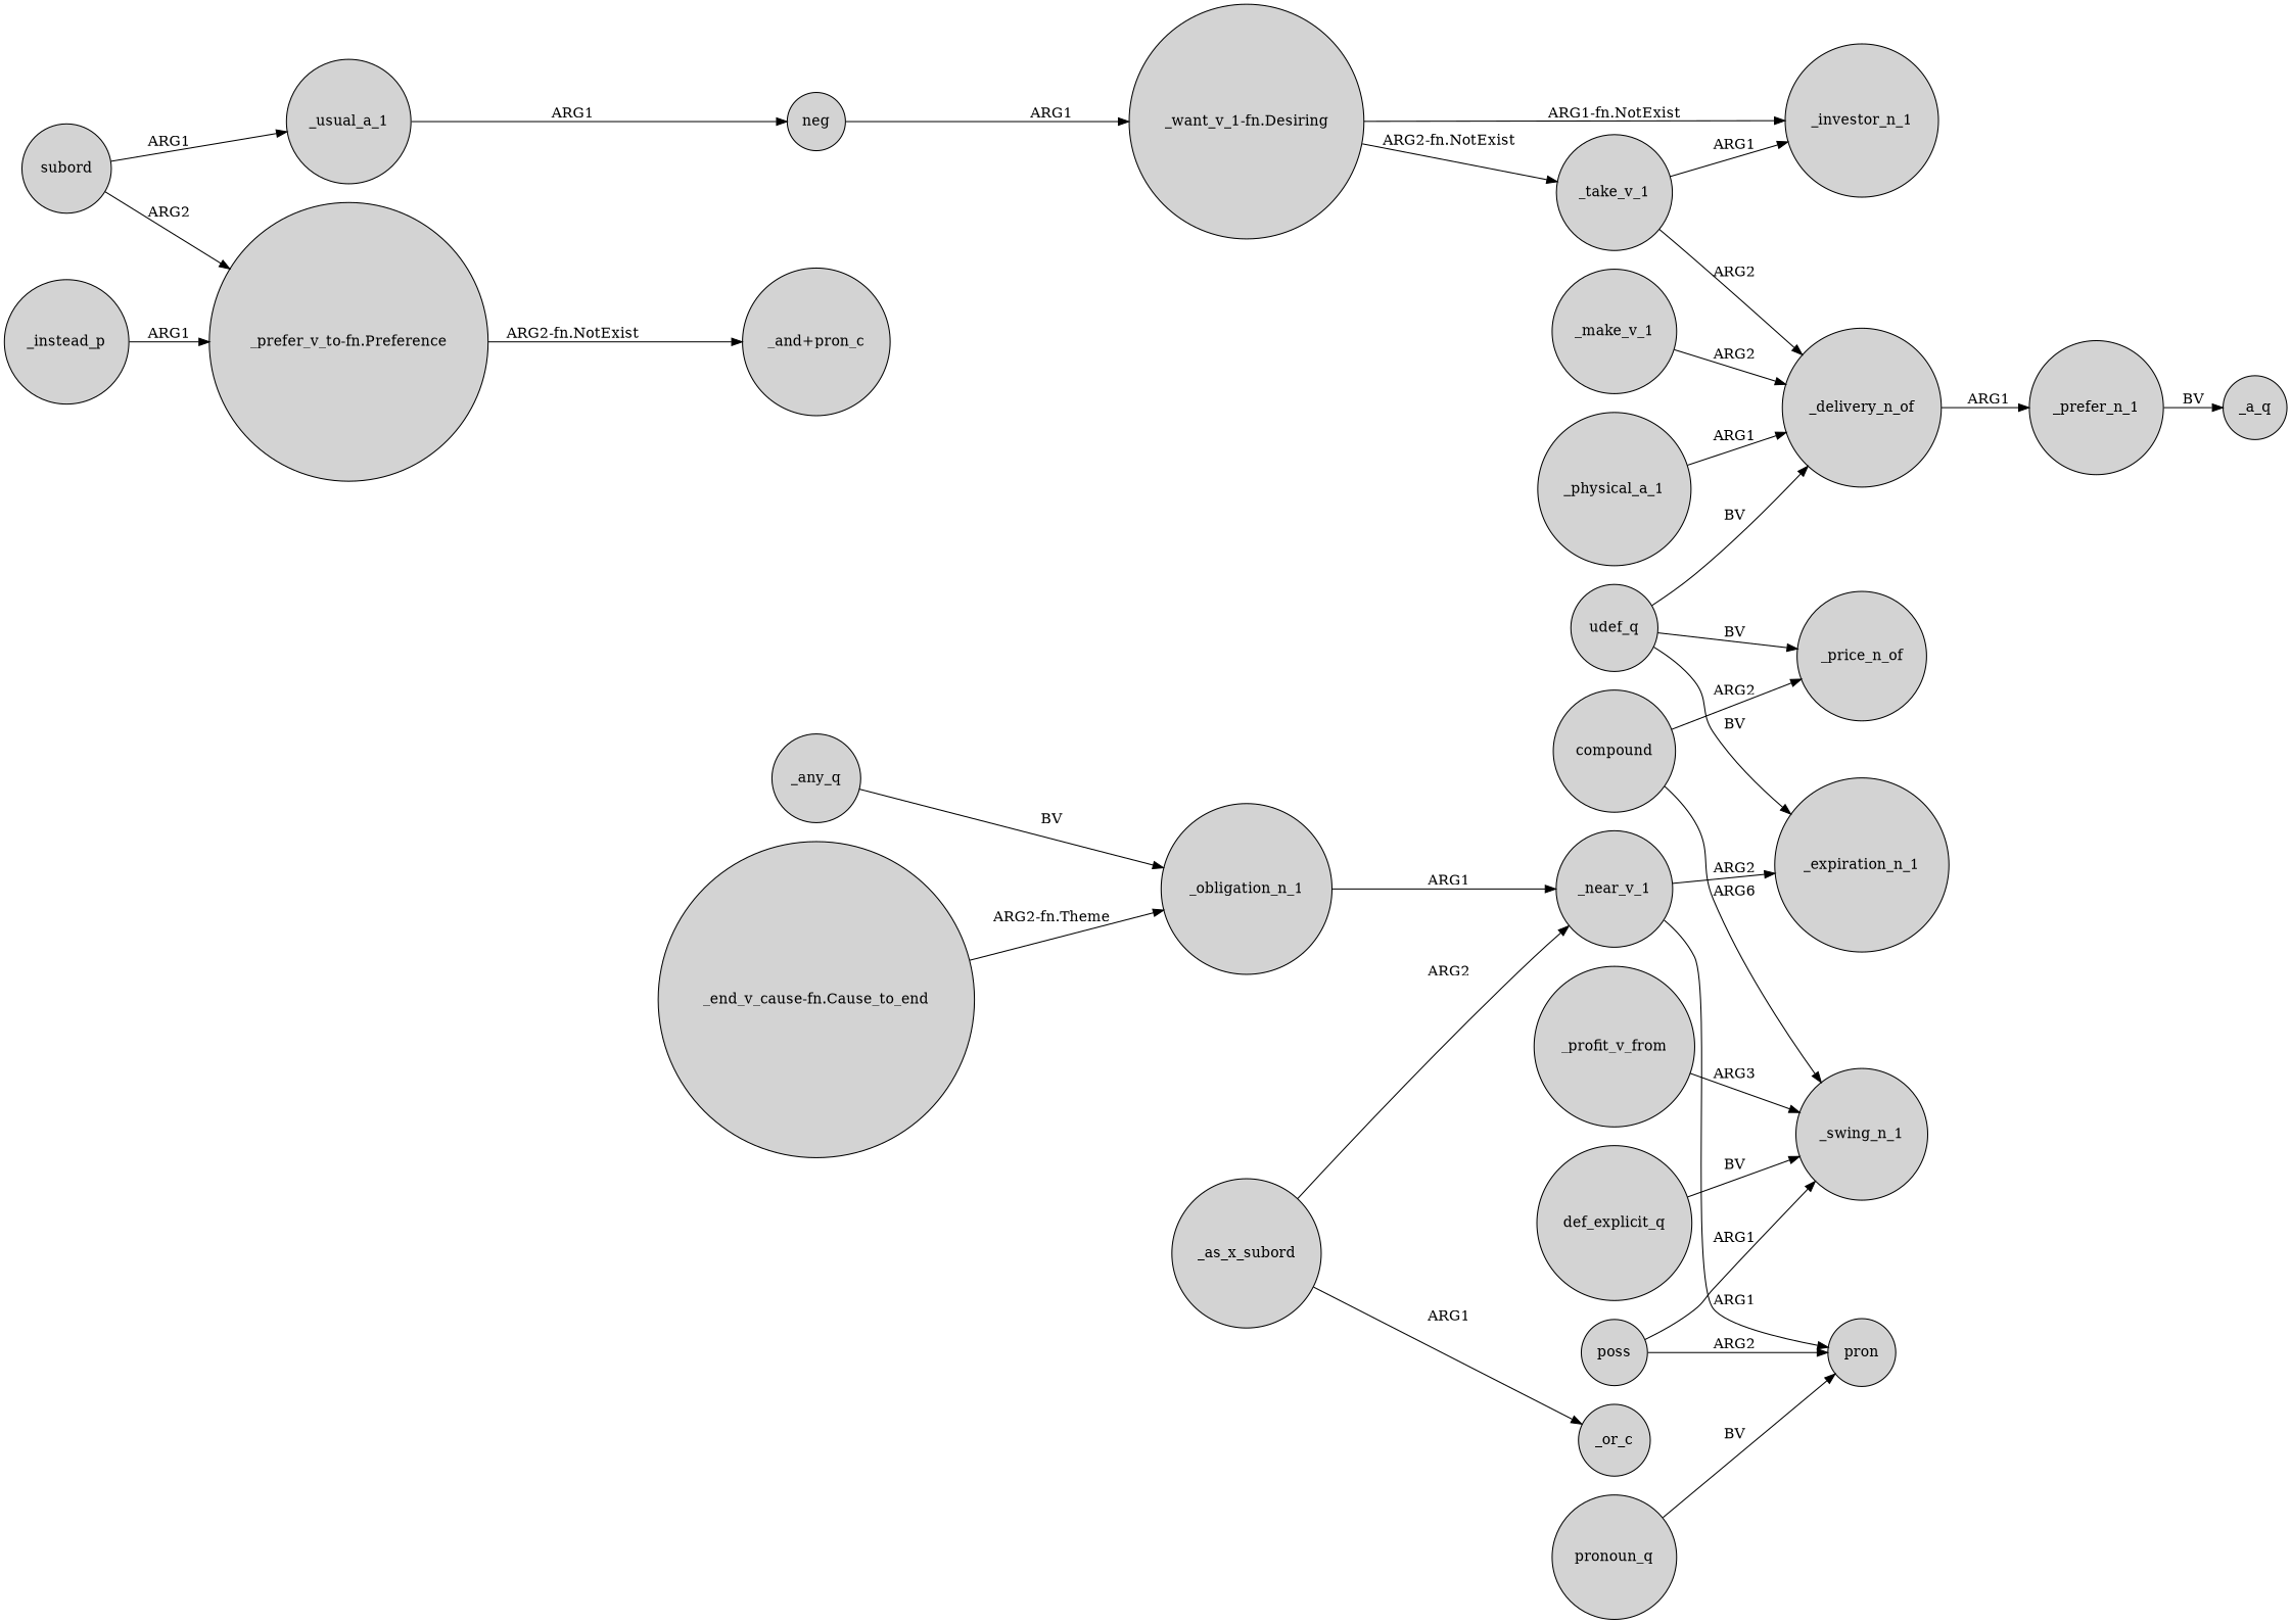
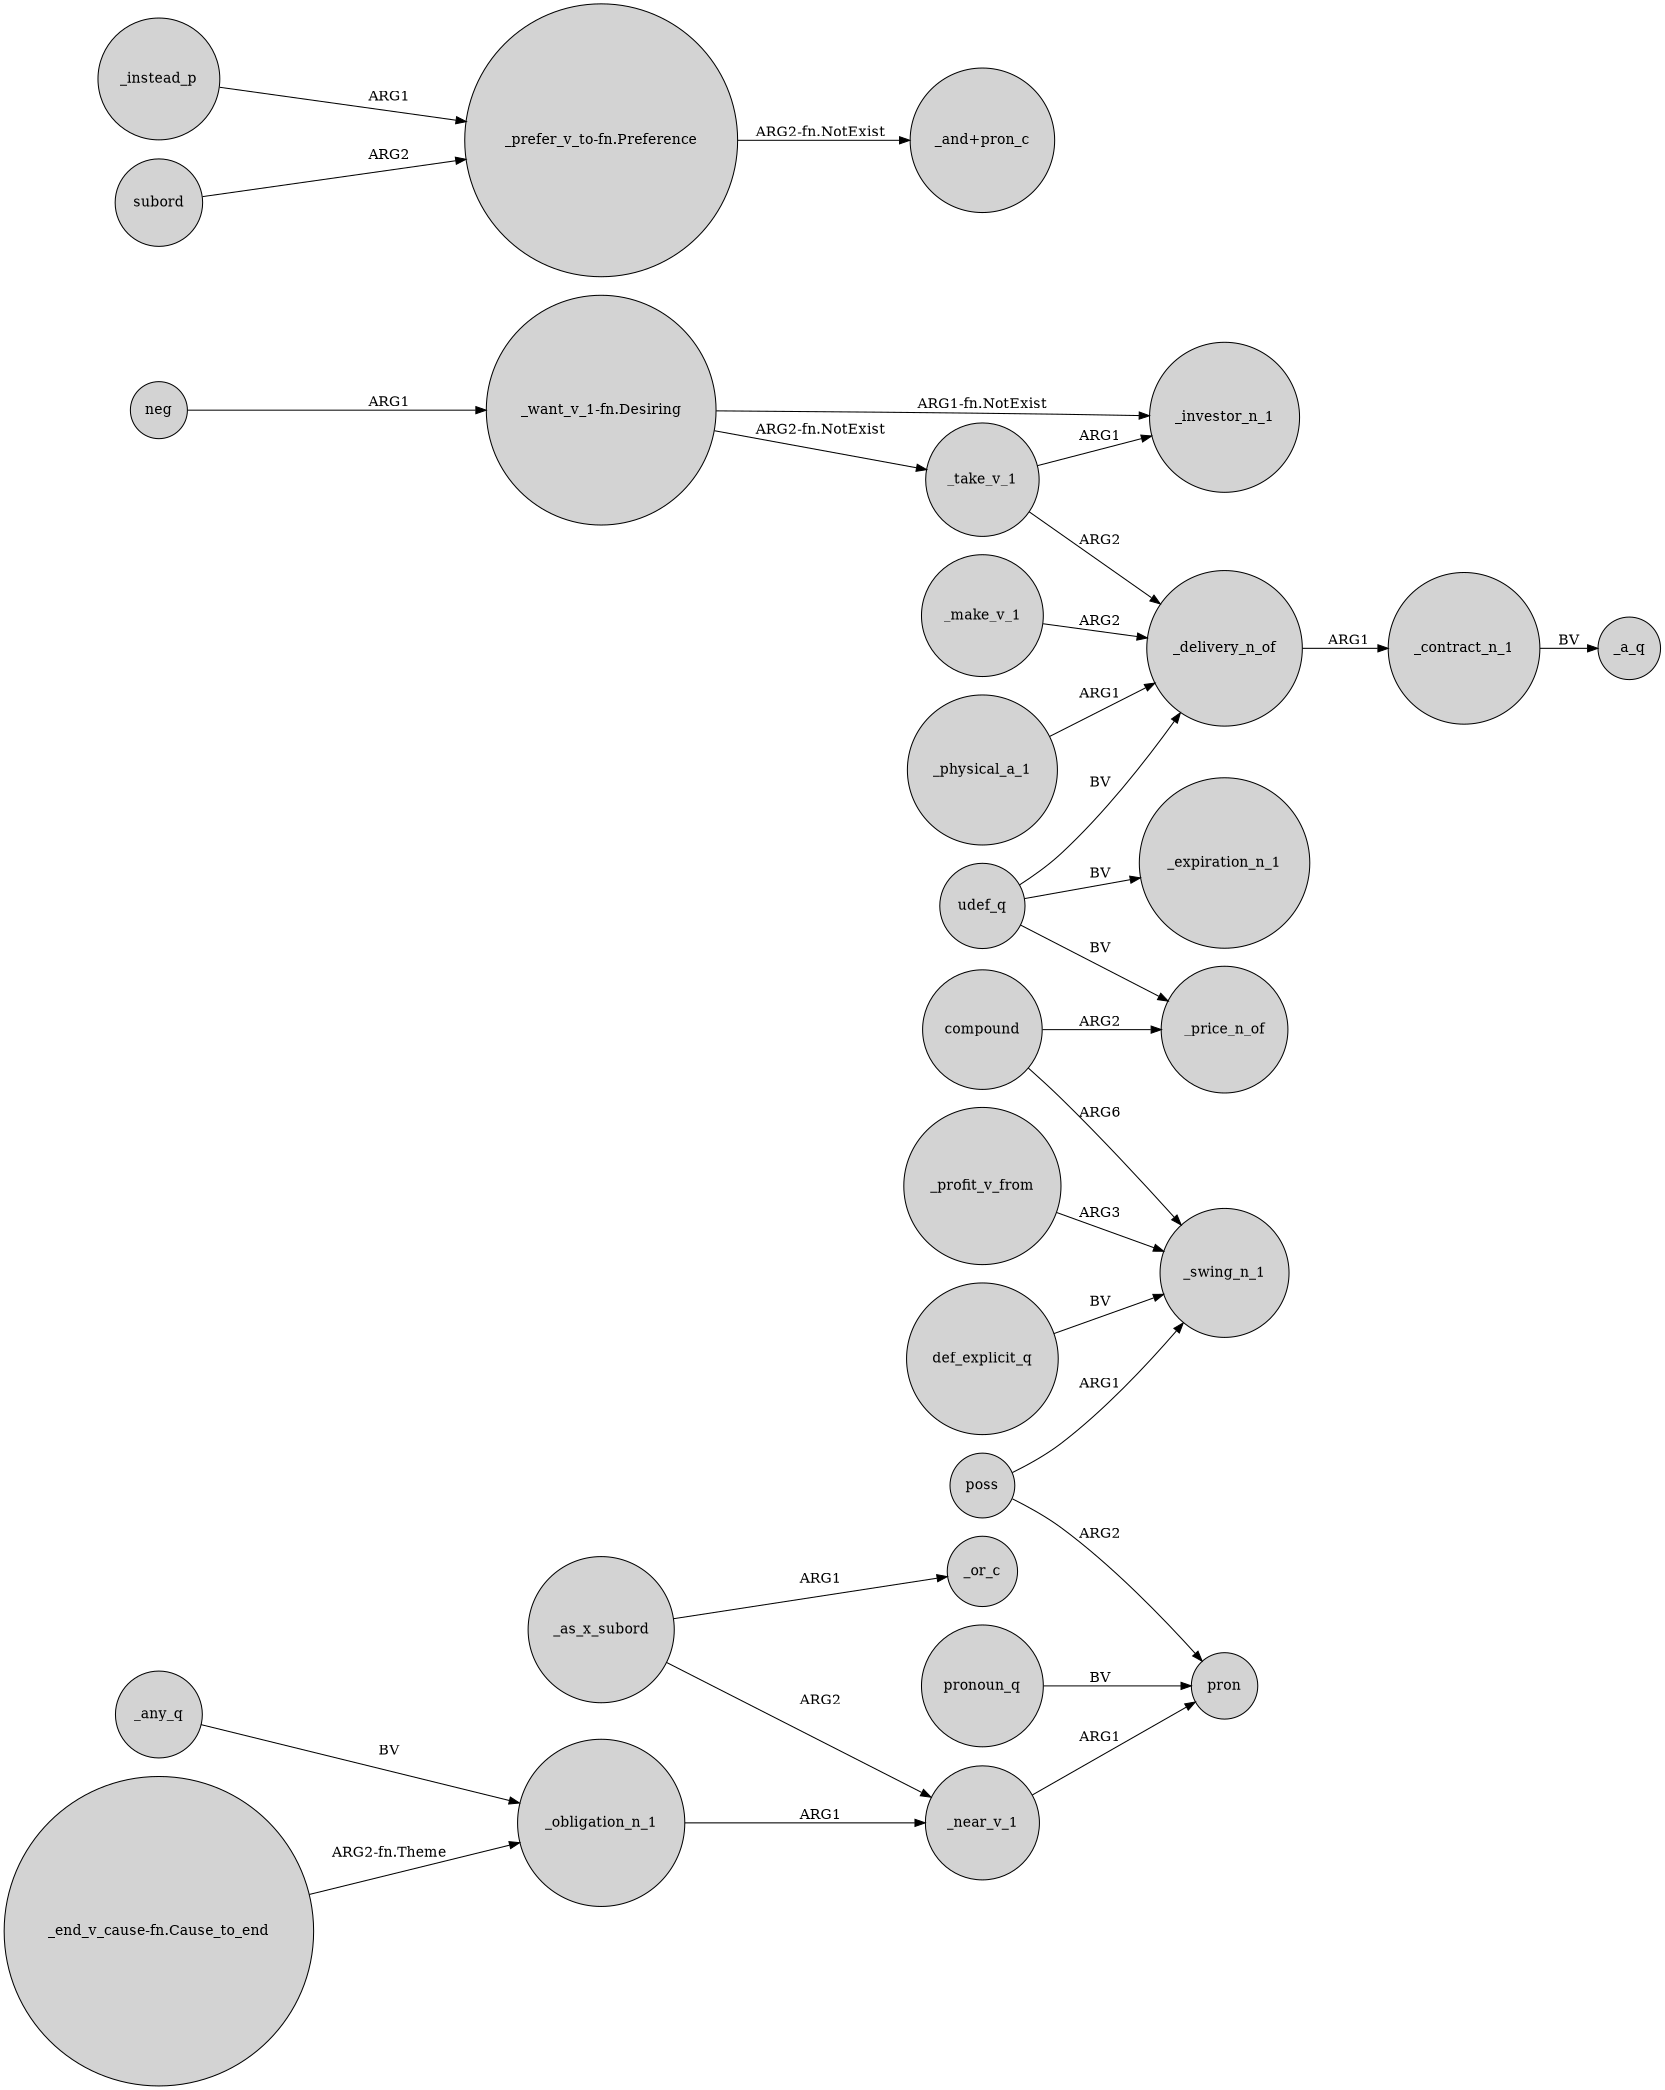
  digraph {
    rankdir=LR
    node [shape=circle style=filled]
    compound
    _price_n_of
    _swing_n_1
    udef_q
    _delivery_n_of
    _expiration_n_1
-   _contract_n_1 [label=_prefer_n_1]
+   _contract_n_1
    poss
    pron
    _profit_v_from
    _a_q
    _as_x_subord
    _or_c
    _near_v_1
    "_want_v_1-fn.Desiring"
    _investor_n_1
    _take_v_1
    _instead_p
    "_prefer_v_to-fn.Preference"
    n20 [label="_and+pron_c"]
    def_explicit_q
    pronoun_q
    _obligation_n_1
    subord
-   _usual_a_1
    neg
    _make_v_1
    _physical_a_1
    _any_q
    "_end_v_cause-fn.Cause_to_end"
    compound -> _price_n_of [label=ARG2]
    compound -> _swing_n_1 [label=ARG6]
    udef_q -> _price_n_of [label=BV]
    udef_q -> _delivery_n_of [label=BV]
    udef_q -> _expiration_n_1 [label=BV]
    _delivery_n_of -> _contract_n_1 [label=ARG1]
    _contract_n_1 -> _a_q [label=BV]
    poss -> _swing_n_1 [label=ARG1]
    poss -> pron [label=ARG2]
    _profit_v_from -> _swing_n_1 [label=ARG3]
    _as_x_subord -> _or_c [label=ARG1]
    _as_x_subord -> _near_v_1 [label=ARG2]
-   _near_v_1 -> _expiration_n_1 [label=ARG2]
    _near_v_1 -> pron [label=ARG1]
    "_want_v_1-fn.Desiring" -> _investor_n_1 [label="ARG1-fn.NotExist"]
    "_want_v_1-fn.Desiring" -> _take_v_1 [label="ARG2-fn.NotExist"]
    _take_v_1 -> _delivery_n_of [label=ARG2]
    _take_v_1 -> _investor_n_1 [label=ARG1]
    _instead_p -> "_prefer_v_to-fn.Preference" [label=ARG1]
    "_prefer_v_to-fn.Preference" -> n20 [label="ARG2-fn.NotExist"]
    def_explicit_q -> _swing_n_1 [label=BV]
    pronoun_q -> pron [label=BV]
    _obligation_n_1 -> _near_v_1 [label=ARG1]
    subord -> "_prefer_v_to-fn.Preference" [label=ARG2]
-   subord -> _usual_a_1 [label=ARG1]
-   _usual_a_1 -> neg [label=ARG1]
    neg -> "_want_v_1-fn.Desiring" [label=ARG1]
    _make_v_1 -> _delivery_n_of [label=ARG2]
    _physical_a_1 -> _delivery_n_of [label=ARG1]
    _any_q -> _obligation_n_1 [label=BV]
    "_end_v_cause-fn.Cause_to_end" -> _obligation_n_1 [label="ARG2-fn.Theme"]
  }
